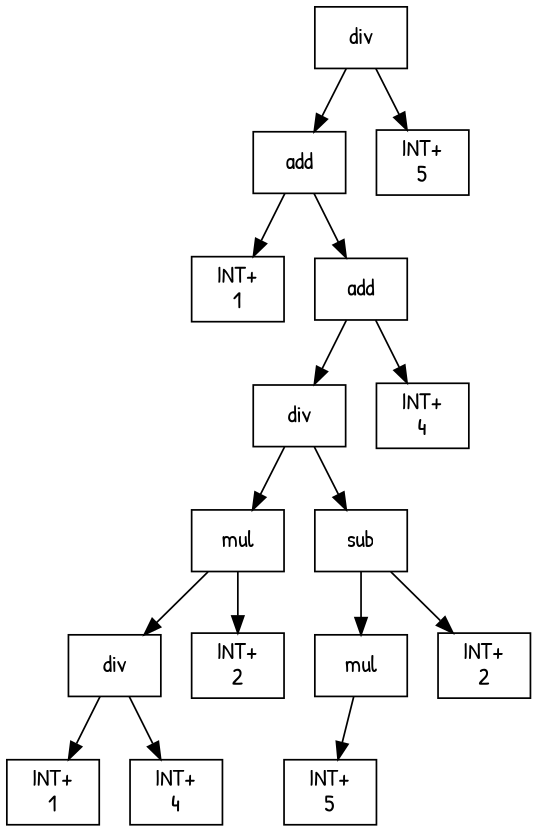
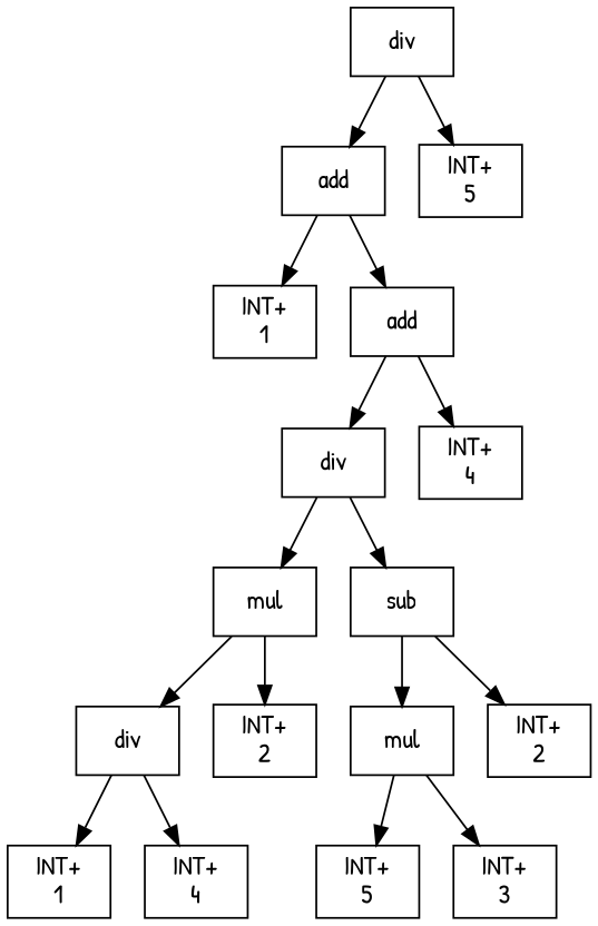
  digraph {
    fontname="Patrick Hand"
    node [shape=box fontname="Patrick Hand"]
    edge [fontname="Patrick Hand"]
    n1 [label=div]
    n2 [label=add]
    n3 [label="INT+\n5"]
    n4 [label="INT+\n1"]
    n5 [label=add]
    n6 [label=div]
    n7 [label="INT+\n4"]
    n8 [label=mul]
    n9 [label=sub]
    n10 [label=div]
    n11 [label="INT+\n2"]
    n12 [label="INT+\n1"]
    n13 [label="INT+\n4"]
    n14 [label=mul]
    n15 [label="INT+\n2"]
    n16 [label="INT+\n5"]
+   n17 [label="INT+\n3"]
    n1 -> n2
    n1 -> n3
    n2 -> n4
    n2 -> n5
    n5 -> n6
    n5 -> n7
    n6 -> n8
    n6 -> n9
    n8 -> n10
    n8 -> n11
    n9 -> n14
    n9 -> n15
    n10 -> n12
    n10 -> n13
    n14 -> n16
+   n14 -> n17
  }
